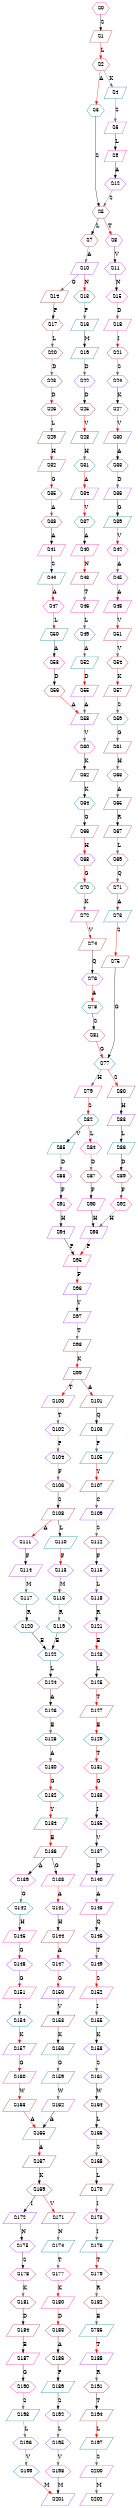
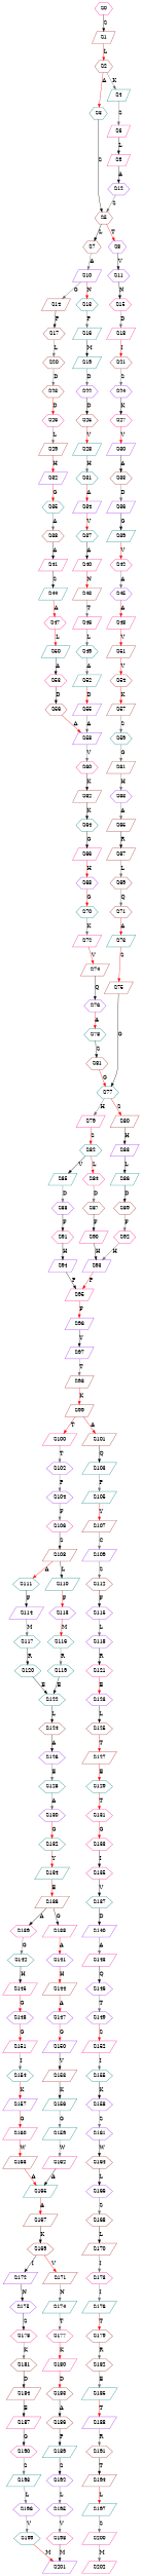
  strict digraph {
    node [color=brown shape=hexagon]
    edge [color=black]
    S0 [color=deeppink]
    S1 [shape=parallelogram]
    S2
    S3 [color=teal]
    S4 [color=teal shape=parallelogram]
    S5
    S6 [color=deeppink shape=parallelogram]
    S7
    S8 [color=purple]
    S9 [color=deeppink shape=parallelogram]
    S10 [color=purple shape=parallelogram]
    S11 [color=purple]
    S12 [color=purple]
    S13 [color=teal]
    S14 [shape=parallelogram]
    S15 [color=deeppink]
    S16 [color=teal shape=parallelogram]
    S17
    S18 [color=deeppink shape=parallelogram]
    S19 [color=teal shape=parallelogram]
    S20
    S21
    S22 [color=purple]
    S23
    S24 [color=purple]
    S25
    S26 [color=deeppink]
    S27 [color=deeppink]
    S28 [color=teal shape=parallelogram]
    S29 [shape=parallelogram]
    S30 [color=purple shape=parallelogram]
    S31 [color=teal]
    S32 [color=purple shape=parallelogram]
    S33
    S34 [color=purple shape=parallelogram]
    S35 [color=teal]
    S36 [color=purple shape=parallelogram]
    S37 [color=teal]
    S38
    S39 [color=teal shape=parallelogram]
    S40 [color=deeppink shape=parallelogram]
    S41 [color=deeppink shape=parallelogram]
    S42 [color=deeppink]
    S43 [shape=parallelogram]
    S44 [color=teal shape=parallelogram]
    S45 [color=purple]
    S46 [color=deeppink shape=parallelogram]
    S47 [color=deeppink]
    S48 [color=deeppink shape=parallelogram]
    S49 [color=teal]
    S50 [color=teal shape=parallelogram]
    S51 [shape=parallelogram]
    S52 [color=teal shape=parallelogram]
    S53 [color=deeppink]
    S54
    S55 [color=purple shape=parallelogram]
    S56
    S57 [shape=parallelogram]
    S58 [color=purple shape=parallelogram]
    S59 [color=teal]
    S60 [color=deeppink]
    S61 [shape=parallelogram]
    S62 [shape=parallelogram]
    S63 [color=purple]
    S64 [color=teal]
    S65 [shape=parallelogram]
    S66 [color=deeppink shape=parallelogram]
    S67 [shape=parallelogram]
    S68 [color=purple]
    S69
    S70 [color=teal]
    S71
    S72 [color=deeppink shape=parallelogram]
    S73 [color=teal shape=parallelogram]
    S74 [shape=parallelogram]
    S75 [shape=parallelogram]
    S76 [color=purple]
    S77 [color=teal]
    S78 [color=teal]
    S79 [color=deeppink shape=parallelogram]
    S80 [shape=parallelogram]
    S81
    S82 [color=teal]
    S83 [color=purple shape=parallelogram]
    S84 [color=deeppink]
    S85 [color=teal shape=parallelogram]
    S86 [color=teal shape=parallelogram]
    S87
    S88 [color=purple]
    S89
    S90 [color=deeppink shape=parallelogram]
    S91 [color=deeppink]
    S92 [color=deeppink]
    S93 [color=purple shape=parallelogram]
    S94 [color=purple shape=parallelogram]
    S95 [color=deeppink shape=parallelogram]
    S96 [color=purple shape=parallelogram]
    S97 [color=purple shape=parallelogram]
    S98 [shape=parallelogram]
    S99 [shape=parallelogram]
    S100 [color=deeppink shape=parallelogram]
    S101 [shape=parallelogram]
    S102 [color=purple]
    S103 [color=teal shape=parallelogram]
    S104 [color=purple]
    S105 [color=teal shape=parallelogram]
    S106 [color=deeppink]
    S107 [shape=parallelogram]
    S108 [shape=parallelogram]
    S109 [color=purple shape=parallelogram]
    S110 [color=teal shape=parallelogram]
-   S111 [color=purple]
+   S111 [color=teal]
    S112
    S113 [color=purple]
    S114 [color=purple shape=parallelogram]
    S115 [color=purple]
    S116 [color=teal]
    S117 [color=teal]
    S118 [color=purple]
    S119 [color=teal]
    S120 [color=teal]
    S121 [color=deeppink]
    S122 [color=teal]
    S123 [color=purple]
    S124
    S125
    S126 [color=purple]
    S127 [shape=parallelogram]
    S128 [color=teal]
    S129 [color=teal]
    S130 [color=purple]
    S131 [color=deeppink]
    S132 [color=teal]
    S133 [color=deeppink]
    S134 [color=teal shape=parallelogram]
    S135 [color=deeppink]
    S136 [shape=parallelogram]
    S137 [color=teal]
    S138 [color=deeppink shape=parallelogram]
    S139 [color=deeppink]
    S140 [color=purple shape=parallelogram]
    S141 [color=purple]
    S142 [color=teal]
    S143 [color=deeppink shape=parallelogram]
    S144 [shape=parallelogram]
    S145 [color=deeppink shape=parallelogram]
    S146 [color=purple]
    S147 [color=purple]
    S148 [color=purple]
    S149 [color=purple]
    S150 [color=purple shape=parallelogram]
    S151 [color=deeppink shape=parallelogram]
    S152 [color=deeppink shape=parallelogram]
    S153 [shape=parallelogram]
    S154 [color=teal]
    S155 [color=teal]
    S156 [color=teal shape=parallelogram]
    S157 [color=purple shape=parallelogram]
    S158 [color=purple]
    S159 [color=teal shape=parallelogram]
    S160 [color=deeppink shape=parallelogram]
    S161 [color=purple]
    S162 [color=deeppink shape=parallelogram]
    S163 [shape=parallelogram]
    S164
    S165 [color=teal shape=parallelogram]
    S166 [color=purple]
    S167 [shape=parallelogram]
    S168
    S169
    S170 [shape=parallelogram]
    S171 [shape=parallelogram]
    S172 [color=purple shape=parallelogram]
    S173 [color=deeppink]
    S174 [color=teal shape=parallelogram]
    S175 [color=purple]
    S176 [color=teal shape=parallelogram]
    S177 [color=deeppink]
    S178 [color=deeppink]
    S179
    S180 [color=deeppink shape=parallelogram]
    S181
    S182
    S183
    S184 [shape=parallelogram]
-   S185 [color=teal shape=parallelogram label=S785]
+   S185 [color=teal shape=parallelogram]
    S186
    S187 [color=deeppink shape=parallelogram]
    S188 [color=purple shape=parallelogram]
    S189 [color=teal shape=parallelogram]
    S190 [color=deeppink]
    S191
    S192 [color=purple]
    S193 [color=teal shape=parallelogram]
    S194 [shape=parallelogram]
    S195 [color=purple]
    S196 [color=purple]
    S197 [color=teal shape=parallelogram]
    S198 [color=deeppink]
    S199 [color=teal]
    S200 [color=deeppink shape=parallelogram]
    S201 [color=purple shape=parallelogram]
    S202 [color=deeppink shape=parallelogram]
    S0 -> S1 [label=S]
    S1 -> S2 [color=red label=L]
    S2 -> S3 [color=red label=A]
    S2 -> S4 [color=gray40 label=K]
    S3 -> S5 [label=S]
    S4 -> S6 [color=gray40 label=S]
    S5 -> S7 [label=L]
    S5 -> S8 [color=red label=T]
    S6 -> S9 [label=L]
    S7 -> S10 [color=gray40 label=A]
    S8 -> S11 [label=V]
    S9 -> S12 [label=A]
    S10 -> S13 [color=red label=N]
    S10 -> S14 [color=gray40 label=G]
    S11 -> S15 [label=N]
    S12 -> S5 [color=gray40 label=S]
    S13 -> S16 [color=gray40 label=P]
    S14 -> S17 [label=P]
    S15 -> S18 [color=gray40 label=D]
    S16 -> S19 [label=M]
    S17 -> S20 [color=gray40 label=L]
    S18 -> S21 [color=red label=I]
    S19 -> S22 [color=gray40 label=D]
    S20 -> S23 [color=gray40 label=D]
    S21 -> S24 [color=gray40 label=S]
    S22 -> S25 [label=D]
    S23 -> S26 [color=red label=D]
    S24 -> S27 [label=K]
    S25 -> S28 [color=red label=V]
    S26 -> S29 [color=gray40 label=L]
    S27 -> S30 [color=red label=V]
    S28 -> S31 [color=gray40 label=H]
    S29 -> S32 [color=red label=H]
    S30 -> S33 [label=A]
    S31 -> S34 [color=red label=A]
    S32 -> S35 [color=red label=G]
    S33 -> S36 [color=gray40 label=D]
    S34 -> S37 [color=red label=V]
    S35 -> S38 [color=gray40 label=A]
    S36 -> S39 [label=G]
    S37 -> S40 [label=A]
    S38 -> S41 [label=A]
    S39 -> S42 [color=red label=V]
    S40 -> S43 [color=red label=N]
    S41 -> S44 [label=S]
    S42 -> S45 [color=gray40 label=A]
    S43 -> S46 [color=gray40 label=T]
    S44 -> S47 [color=red label=A]
    S45 -> S48 [color=red label=A]
    S46 -> S49 [color=gray40 label=L]
    S47 -> S50 [color=red label=L]
    S48 -> S51 [color=red label=V]
    S49 -> S52 [color=gray40 label=A]
    S50 -> S53 [label=A]
-   S51 -> S54 [color=gray40 label=V]
+   S51 -> S54 [color=red label=V]
    S52 -> S55 [color=red label=D]
    S53 -> S56 [label=D]
    S54 -> S57 [color=red label=K]
    S55 -> S58 [color=gray40 label=A]
    S56 -> S58 [color=red label=A]
    S57 -> S59 [color=gray40 label=S]
    S58 -> S60 [color=gray40 label=V]
    S59 -> S61 [color=gray40 label=G]
    S60 -> S62 [label=K]
    S61 -> S63 [color=gray40 label=H]
    S62 -> S64 [label=K]
    S63 -> S65 [color=gray40 label=A]
    S64 -> S66 [label=G]
    S65 -> S67 [label=R]
    S66 -> S68 [color=red label=H]
    S67 -> S69 [color=gray40 label=L]
    S68 -> S70 [color=red label=G]
    S69 -> S71 [color=gray40 label=Q]
    S70 -> S72 [color=gray40 label=K]
    S71 -> S73 [color=red label=A]
    S72 -> S74 [color=red label=V]
    S73 -> S75 [color=red label=S]
    S74 -> S76 [label=Q]
    S75 -> S77 [label=G]
    S76 -> S78 [color=red label=A]
    S77 -> S79 [color=gray40 label=H]
    S77 -> S80 [color=red label=S]
    S78 -> S81 [label=S]
    S79 -> S82 [color=red label=S]
    S80 -> S83 [label=H]
    S81 -> S77 [color=red label=G]
    S82 -> S84 [color=red label=L]
    S82 -> S85 [label=V]
    S83 -> S86 [label=L]
    S84 -> S87 [color=gray40 label=D]
    S85 -> S88 [color=gray40 label=D]
    S86 -> S89 [label=D]
    S87 -> S90 [label=F]
    S88 -> S91 [label=F]
-   S89 -> S92 [color=red label=F]
+   S89 -> S92 [color=gray40 label=F]
    S90 -> S93 [label=H]
    S91 -> S94 [label=H]
    S92 -> S93 [color=gray40 label=H]
    S93 -> S95 [color=red label=P]
    S94 -> S95 [label=P]
    S95 -> S96 [color=red label=F]
    S96 -> S97 [label=Y]
    S97 -> S98 [color=gray40 label=T]
    S98 -> S99 [color=red label=K]
    S99 -> S100 [color=red label=T]
    S99 -> S101 [color=red label=A]
    S100 -> S102 [color=gray40 label=T]
    S101 -> S103 [label=Q]
    S102 -> S104 [color=gray40 label=P]
    S103 -> S105 [color=gray40 label=P]
    S104 -> S106 [color=gray40 label=F]
    S105 -> S107 [color=red label=Y]
    S106 -> S108 [label=S]
    S107 -> S109 [color=gray40 label=C]
    S108 -> S110 [label=L]
    S108 -> S111 [color=red label=A]
    S109 -> S112 [color=gray40 label=S]
    S110 -> S113 [color=red label=F]
    S111 -> S114 [label=F]
    S112 -> S115 [label=F]
    S113 -> S116 [color=red label=M]
    S114 -> S117 [color=gray40 label=M]
    S115 -> S118 [color=gray40 label=L]
    S116 -> S119 [color=gray40 label=R]
    S117 -> S120 [label=R]
    S118 -> S121 [label=R]
    S119 -> S122 [label=E]
    S120 -> S122 [label=E]
    S121 -> S123 [color=red label=E]
    S122 -> S124 [label=L]
    S123 -> S125 [label=L]
    S124 -> S126 [label=A]
    S125 -> S127 [color=red label=T]
    S126 -> S128 [color=gray40 label=E]
    S127 -> S129 [color=red label=E]
    S128 -> S130 [color=gray40 label=A]
    S129 -> S131 [color=red label=T]
    S130 -> S132 [color=red label=G]
    S131 -> S133 [color=red label=G]
    S132 -> S134 [color=red label=Y]
    S133 -> S135 [label=I]
    S134 -> S136 [color=red label=E]
    S135 -> S137 [label=V]
    S136 -> S138 [label=G]
    S136 -> S139 [label=A]
    S137 -> S140 [label=D]
    S138 -> S141 [color=red label=A]
    S139 -> S142 [color=gray40 label=G]
    S140 -> S143 [color=gray40 label=A]
-   S141 -> S144 [label=H]
+   S141 -> S144 [color=red label=H]
    S142 -> S145 [label=H]
    S143 -> S146 [label=Q]
    S144 -> S147 [color=red label=A]
    S145 -> S148 [color=red label=G]
    S146 -> S149 [color=gray40 label=T]
    S147 -> S150 [color=red label=G]
    S148 -> S151 [color=red label=G]
    S149 -> S152 [color=red label=S]
    S150 -> S153 [label=V]
    S151 -> S154 [color=gray40 label=I]
    S152 -> S155 [color=gray40 label=I]
    S153 -> S156 [label=K]
    S154 -> S157 [color=red label=K]
    S155 -> S158 [label=K]
    S156 -> S159 [color=gray40 label=G]
    S157 -> S160 [color=red label=G]
    S158 -> S161 [color=gray40 label=S]
    S159 -> S162 [color=gray40 label=W]
    S160 -> S163 [color=red label=W]
    S161 -> S164 [label=W]
    S162 -> S165 [label=A]
    S163 -> S165 [color=red label=A]
    S164 -> S166 [label=L]
    S165 -> S167 [color=red label=A]
    S166 -> S168 [color=gray40 label=S]
    S167 -> S169 [label=K]
    S168 -> S170 [label=L]
    S169 -> S171 [color=red label=V]
    S169 -> S172 [label=I]
    S170 -> S173 [color=gray40 label=I]
    S171 -> S174 [color=gray40 label=N]
    S172 -> S175 [label=N]
    S173 -> S176 [color=gray40 label=I]
    S174 -> S177 [color=gray40 label=T]
    S175 -> S178 [label=S]
    S176 -> S179 [color=red label=T]
    S177 -> S180 [color=red label=K]
    S178 -> S181 [color=gray40 label=K]
    S179 -> S182 [color=gray40 label=R]
    S180 -> S183 [color=red label=D]
    S181 -> S184 [label=D]
    S182 -> S185 [color=gray40 label=E]
    S183 -> S186 [label=A]
    S184 -> S187 [label=E]
    S185 -> S188 [color=red label=T]
    S186 -> S189 [label=P]
    S187 -> S190 [label=G]
    S188 -> S191 [color=gray40 label=R]
    S189 -> S192 [label=S]
    S190 -> S193 [color=gray40 label=S]
    S191 -> S194 [label=T]
    S192 -> S195 [color=gray40 label=L]
    S193 -> S196 [color=gray40 label=L]
    S194 -> S197 [color=red label=L]
    S195 -> S198 [color=gray40 label=V]
    S196 -> S199 [color=gray40 label=V]
    S197 -> S200 [color=gray40 label=S]
    S198 -> S201 [label=M]
    S199 -> S201 [color=red label=M]
    S200 -> S202 [color=gray40 label=M]
  }
